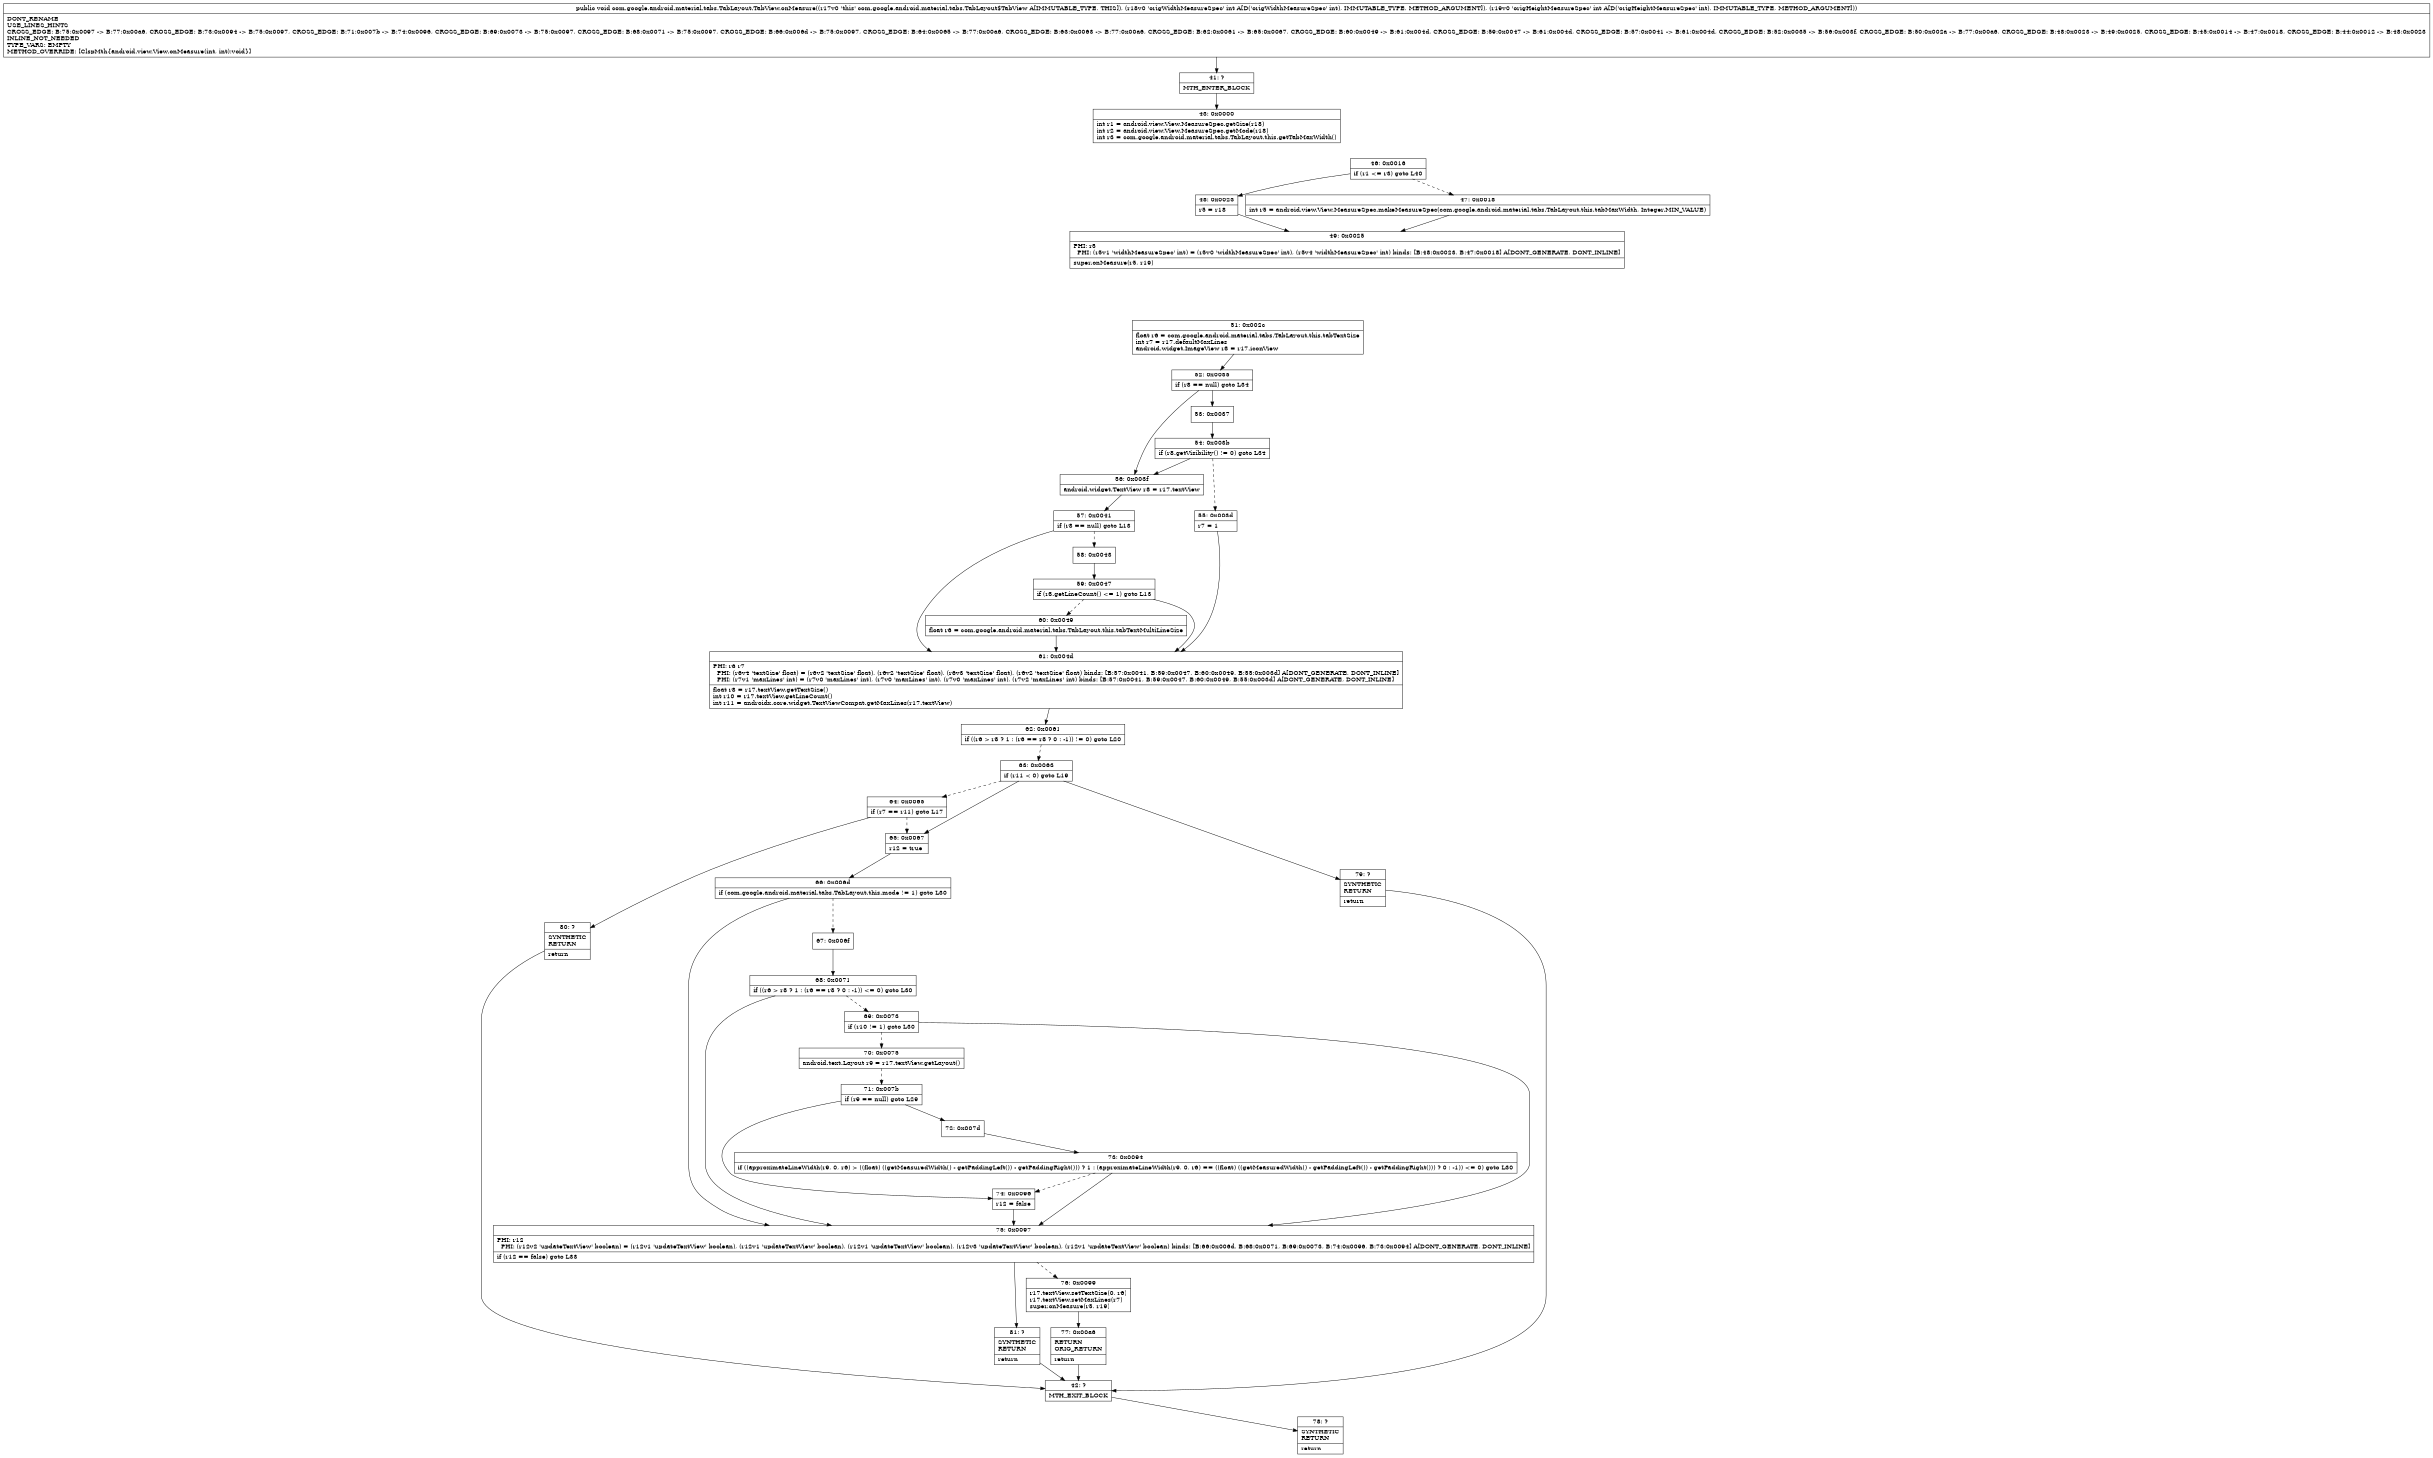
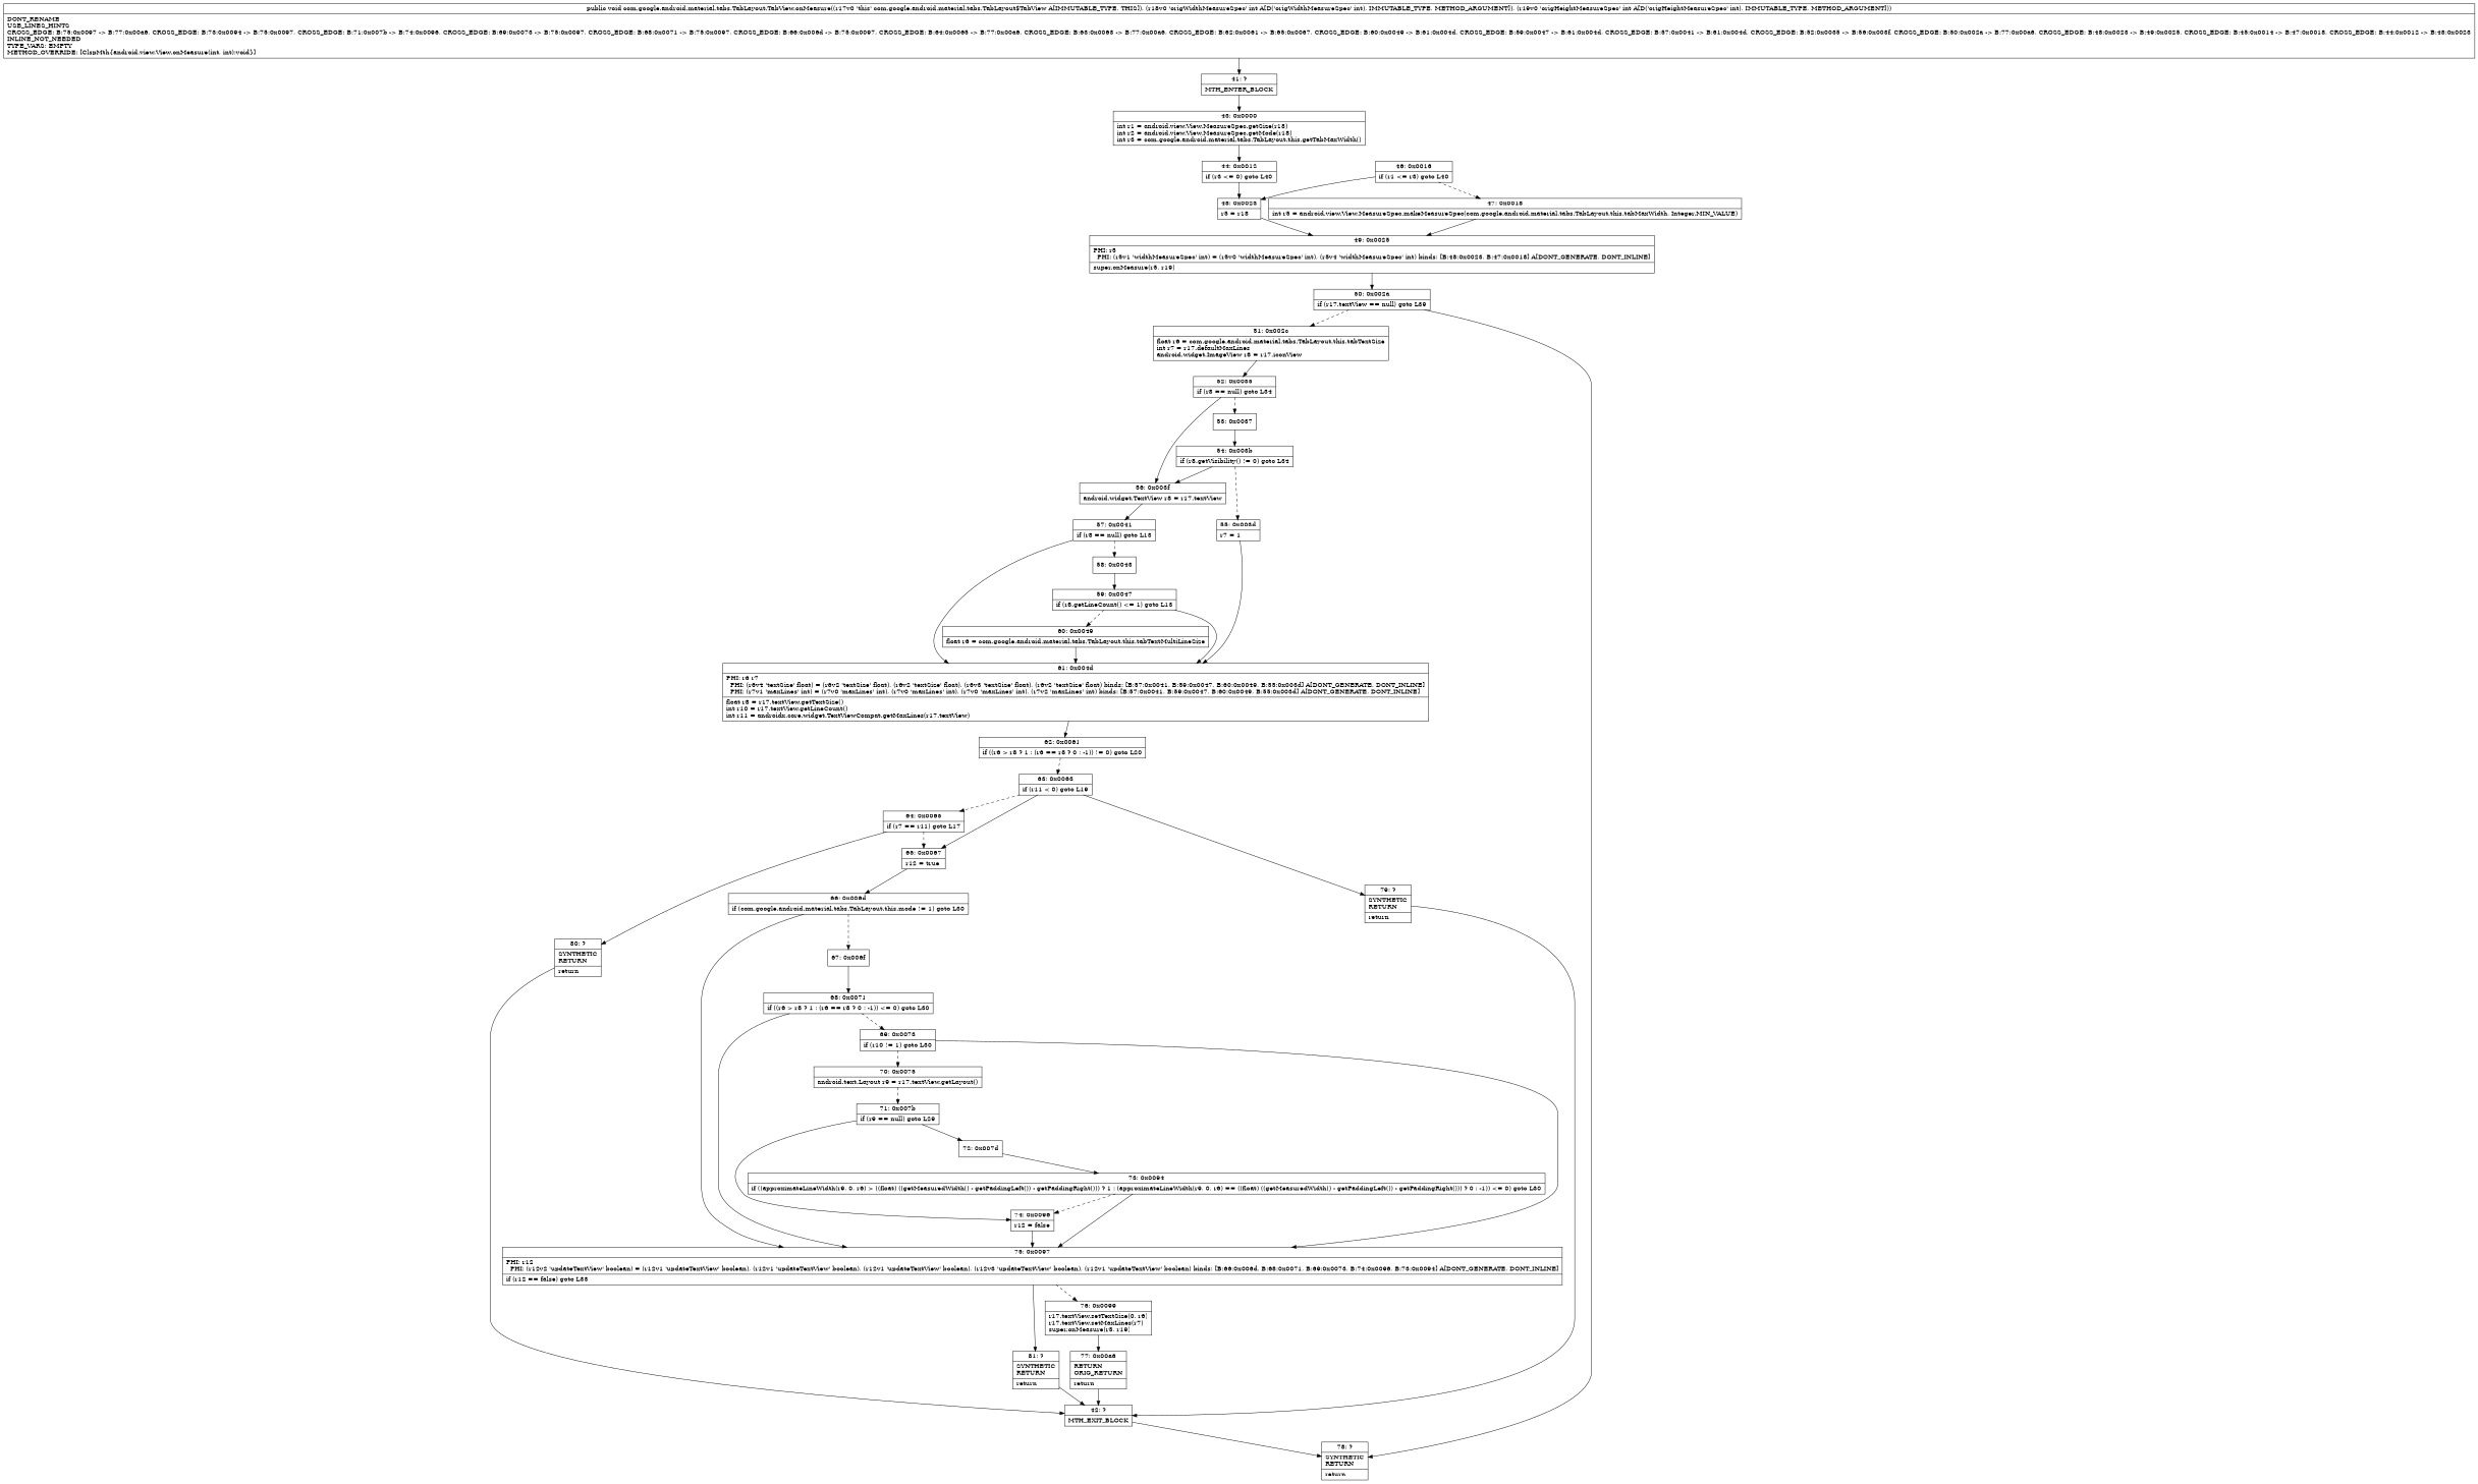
  digraph {
    node [shape=record]
    n1 [label="{41\:\ ?|MTH_ENTER_BLOCK\l}"]
    n2 [label="{43\:\ 0x0000|int r1 = android.view.View.MeasureSpec.getSize(r18)\lint r2 = android.view.View.MeasureSpec.getMode(r18)\lint r3 = com.google.android.material.tabs.TabLayout.this.getTabMaxWidth()\l}"]
+   n3 [label="{44\:\ 0x0012|if (r3 \<= 0) goto L40\l}"]
    n4 [label="{48\:\ 0x0023|r5 = r18\l}"]
    n5 [label="{49\:\ 0x0025|PHI: r5 \l  PHI: (r5v1 'widthMeasureSpec' int) = (r5v0 'widthMeasureSpec' int), (r5v4 'widthMeasureSpec' int) binds: [B:48:0x0023, B:47:0x0018] A[DONT_GENERATE, DONT_INLINE]\l|super.onMeasure(r5, r19)\l}"]
    n6 [label="{46\:\ 0x0016|if (r1 \<= r3) goto L40\l}"]
    n7 [label="{47\:\ 0x0018|int r5 = android.view.View.MeasureSpec.makeMeasureSpec(com.google.android.material.tabs.TabLayout.this.tabMaxWidth, Integer.MIN_VALUE)\l}"]
+   n8 [label="{50\:\ 0x002a|if (r17.textView == null) goto L39\l}"]
    n9 [label="{51\:\ 0x002c|float r6 = com.google.android.material.tabs.TabLayout.this.tabTextSize\lint r7 = r17.defaultMaxLines\landroid.widget.ImageView r8 = r17.iconView\l}"]
    n10 [label="{78\:\ ?|SYNTHETIC\lRETURN\l|return\l}"]
    n11 [label="{52\:\ 0x0035|if (r8 == null) goto L34\l}"]
    n12 [label="{53\:\ 0x0037}"]
    n13 [label="{56\:\ 0x003f|android.widget.TextView r8 = r17.textView\l}"]
    n14 [label="{54\:\ 0x003b|if (r8.getVisibility() != 0) goto L34\l}"]
    n15 [label="{57\:\ 0x0041|if (r8 == null) goto L13\l}"]
    n16 [label="{55\:\ 0x003d|r7 = 1\l}"]
    n17 [label="{61\:\ 0x004d|PHI: r6 r7 \l  PHI: (r6v4 'textSize' float) = (r6v2 'textSize' float), (r6v2 'textSize' float), (r6v3 'textSize' float), (r6v2 'textSize' float) binds: [B:57:0x0041, B:59:0x0047, B:60:0x0049, B:55:0x003d] A[DONT_GENERATE, DONT_INLINE]\l  PHI: (r7v1 'maxLines' int) = (r7v0 'maxLines' int), (r7v0 'maxLines' int), (r7v0 'maxLines' int), (r7v2 'maxLines' int) binds: [B:57:0x0041, B:59:0x0047, B:60:0x0049, B:55:0x003d] A[DONT_GENERATE, DONT_INLINE]\l|float r8 = r17.textView.getTextSize()\lint r10 = r17.textView.getLineCount()\lint r11 = androidx.core.widget.TextViewCompat.getMaxLines(r17.textView)\l}"]
    n18 [label="{62\:\ 0x0061|if ((r6 \> r8 ? 1 : (r6 == r8 ? 0 : \-1)) != 0) goto L20\l}"]
    n19 [label="{63\:\ 0x0063|if (r11 \< 0) goto L19\l}"]
    n20 [label="{65\:\ 0x0067|r12 = true\l}"]
    n21 [label="{64\:\ 0x0065|if (r7 == r11) goto L17\l}"]
    n22 [label="{79\:\ ?|SYNTHETIC\lRETURN\l|return\l}"]
    n23 [label="{66\:\ 0x006d|if (com.google.android.material.tabs.TabLayout.this.mode != 1) goto L30\l}"]
    n24 [label="{80\:\ ?|SYNTHETIC\lRETURN\l|return\l}"]
    n25 [label="{42\:\ ?|MTH_EXIT_BLOCK\l}"]
    n26 [label="{67\:\ 0x006f}"]
    n27 [label="{75\:\ 0x0097|PHI: r12 \l  PHI: (r12v2 'updateTextView' boolean) = (r12v1 'updateTextView' boolean), (r12v1 'updateTextView' boolean), (r12v1 'updateTextView' boolean), (r12v3 'updateTextView' boolean), (r12v1 'updateTextView' boolean) binds: [B:66:0x006d, B:68:0x0071, B:69:0x0073, B:74:0x0096, B:73:0x0094] A[DONT_GENERATE, DONT_INLINE]\l|if (r12 == false) goto L33\l}"]
    n28 [label="{68\:\ 0x0071|if ((r6 \> r8 ? 1 : (r6 == r8 ? 0 : \-1)) \<= 0) goto L30\l}"]
    n29 [label="{76\:\ 0x0099|r17.textView.setTextSize(0, r6)\lr17.textView.setMaxLines(r7)\lsuper.onMeasure(r5, r19)\l}"]
    n30 [label="{81\:\ ?|SYNTHETIC\lRETURN\l|return\l}"]
    n31 [label="{69\:\ 0x0073|if (r10 != 1) goto L30\l}"]
    n32 [label="{70\:\ 0x0075|android.text.Layout r9 = r17.textView.getLayout()\l}"]
    n33 [label="{71\:\ 0x007b|if (r9 == null) goto L29\l}"]
    n34 [label="{72\:\ 0x007d}"]
    n35 [label="{74\:\ 0x0096|r12 = false\l}"]
    n36 [label="{73\:\ 0x0094|if ((approximateLineWidth(r9, 0, r6) \> ((float) ((getMeasuredWidth() \- getPaddingLeft()) \- getPaddingRight())) ? 1 : (approximateLineWidth(r9, 0, r6) == ((float) ((getMeasuredWidth() \- getPaddingLeft()) \- getPaddingRight())) ? 0 : \-1)) \<= 0) goto L30\l}"]
    n37 [label="{77\:\ 0x00a6|RETURN\lORIG_RETURN\l|return\l}"]
    n38 [label="{58\:\ 0x0043}"]
    n39 [label="{59\:\ 0x0047|if (r8.getLineCount() \<= 1) goto L13\l}"]
    n40 [label="{60\:\ 0x0049|float r6 = com.google.android.material.tabs.TabLayout.this.tabTextMultiLineSize\l}"]
    n41 [label="{public void com.google.android.material.tabs.TabLayout.TabView.onMeasure((r17v0 'this' com.google.android.material.tabs.TabLayout$TabView A[IMMUTABLE_TYPE, THIS]), (r18v0 'origWidthMeasureSpec' int A[D('origWidthMeasureSpec' int), IMMUTABLE_TYPE, METHOD_ARGUMENT]), (r19v0 'origHeightMeasureSpec' int A[D('origHeightMeasureSpec' int), IMMUTABLE_TYPE, METHOD_ARGUMENT]))  | DONT_RENAME\lUSE_LINES_HINTS\lCROSS_EDGE: B:75:0x0097 \-\> B:77:0x00a6, CROSS_EDGE: B:73:0x0094 \-\> B:75:0x0097, CROSS_EDGE: B:71:0x007b \-\> B:74:0x0096, CROSS_EDGE: B:69:0x0073 \-\> B:75:0x0097, CROSS_EDGE: B:68:0x0071 \-\> B:75:0x0097, CROSS_EDGE: B:66:0x006d \-\> B:75:0x0097, CROSS_EDGE: B:64:0x0065 \-\> B:77:0x00a6, CROSS_EDGE: B:63:0x0063 \-\> B:77:0x00a6, CROSS_EDGE: B:62:0x0061 \-\> B:65:0x0067, CROSS_EDGE: B:60:0x0049 \-\> B:61:0x004d, CROSS_EDGE: B:59:0x0047 \-\> B:61:0x004d, CROSS_EDGE: B:57:0x0041 \-\> B:61:0x004d, CROSS_EDGE: B:52:0x0035 \-\> B:56:0x003f, CROSS_EDGE: B:50:0x002a \-\> B:77:0x00a6, CROSS_EDGE: B:48:0x0023 \-\> B:49:0x0025, CROSS_EDGE: B:45:0x0014 \-\> B:47:0x0018, CROSS_EDGE: B:44:0x0012 \-\> B:48:0x0023\lINLINE_NOT_NEEDED\lTYPE_VARS: EMPTY\lMETHOD_OVERRIDE: [ClspMth\{android.view.View.onMeasure(int, int):void\}]\l}"]
    n1 -> n2
+   n2 -> n3
+   n3 -> n4
    n4 -> n5
+   n5 -> n8
    n6 -> n4
    n6 -> n7 [style=dashed]
    n7 -> n5
+   n8 -> n9 [style=dashed]
+   n8 -> n10
    n9 -> n11
-   n11 -> n12 [style=solid]
+   n11 -> n12 [style=dashed]
    n11 -> n13
    n12 -> n14
    n13 -> n15
    n14 -> n13
    n14 -> n16 [style=dashed]
    n15 -> n17
    n15 -> n38 [style=dashed]
    n16 -> n17
    n17 -> n18
    n18 -> n19 [style=dashed]
    n19 -> n20
    n19 -> n21 [style=dashed]
    n19 -> n22
    n20 -> n23
    n21 -> n20 [style=dashed]
    n21 -> n24
    n22 -> n25
    n23 -> n26 [style=dashed]
    n23 -> n27
    n24 -> n25
    n25 -> n10
    n26 -> n28
    n27 -> n29 [style=dashed]
    n27 -> n30
    n28 -> n27
    n28 -> n31 [style=dashed]
    n29 -> n37
    n30 -> n25
    n31 -> n27
    n31 -> n32 [style=dashed]
    n32 -> n33 [style=dashed]
    n33 -> n34 [style=solid]
    n33 -> n35
    n34 -> n36
    n35 -> n27
    n36 -> n27
    n36 -> n35 [style=dashed]
    n37 -> n25
    n38 -> n39
    n39 -> n17
    n39 -> n40 [style=dashed]
    n40 -> n17
    n41 -> n1
  }
